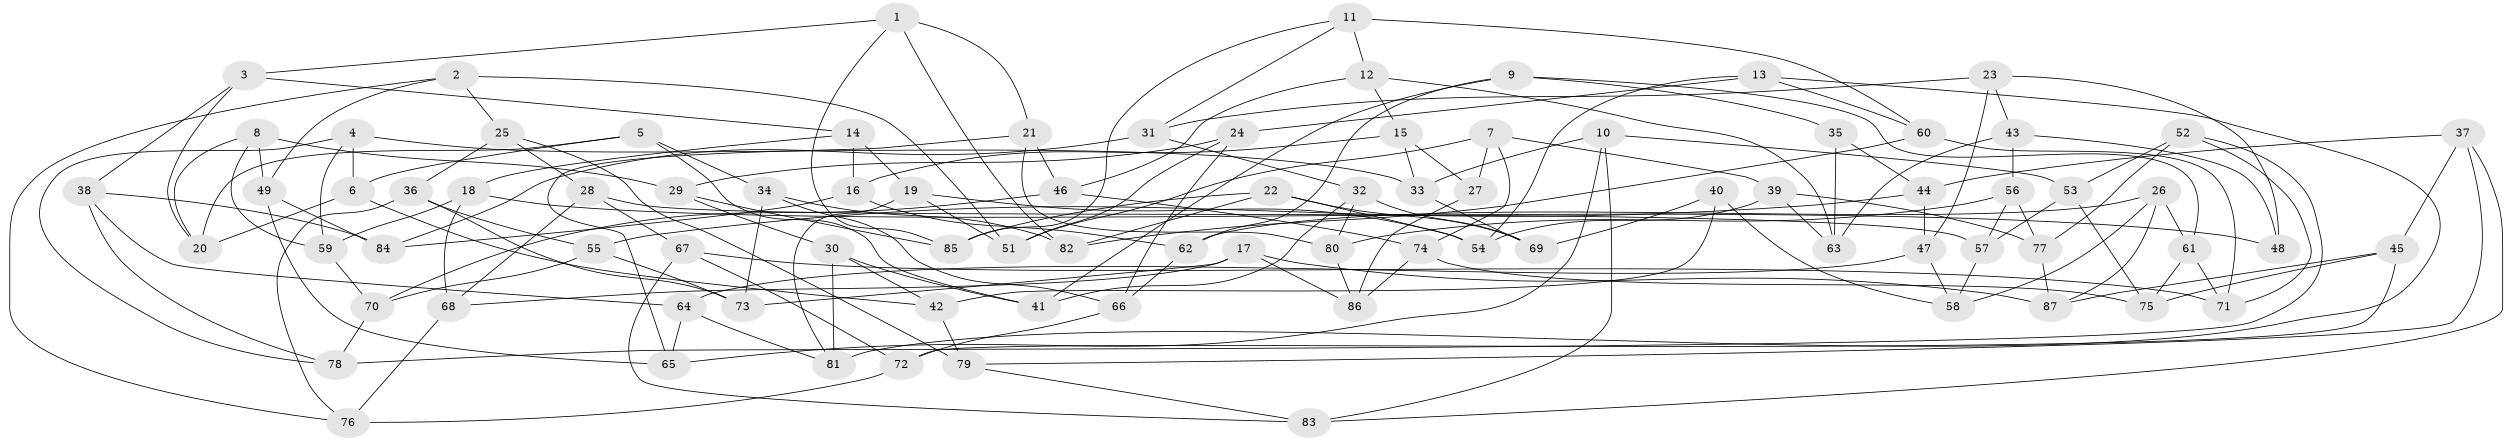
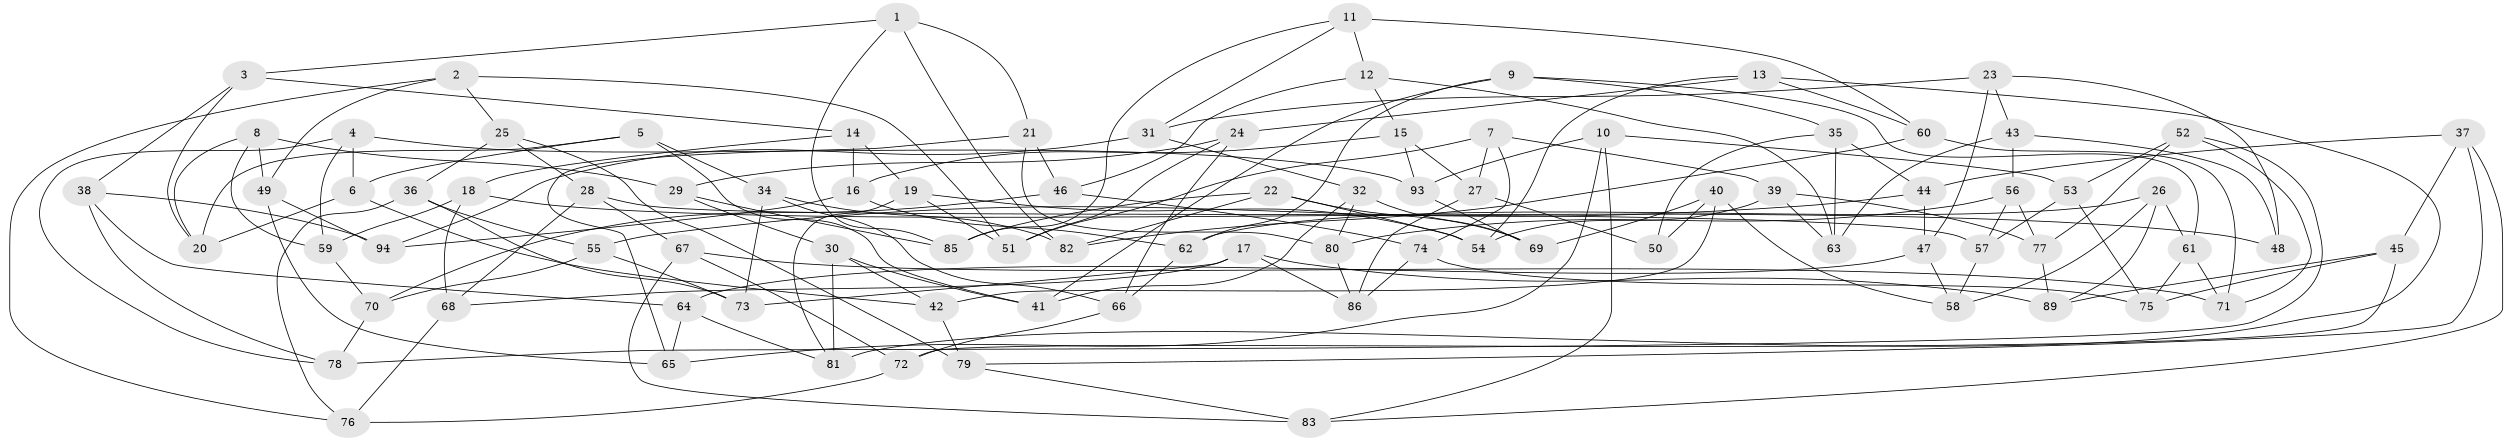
  graph {
    node [color=gray90 style=filled]
    1
    3
    21
    82
    85
    14
    20
    38
    65
    46
    80
    2
    25
    49
    51
    76
    28
    36
    79
-   84
+   84 [label=94]
    16
    18
    19
    78
    64
    4
    6
-   33
+   33 [label=93]
    59
    42
    69
    70
    5
    34
    41
    73
    66
    7
    27
    39
    74
    86
+   50
    63
    54
    77
    75
    8
    29
    30
    9
    35
    61
    62
    44
    71
    10
    53
    83
    57
    11
    12
    31
    60
    15
    32
    13
    24
    81
    68
    48
    17
-   87
+   87 [label=89]
    22
    23
    43
    47
    56
    58
    72
    67
    55
    26
    37
    45
    40
    52
    1 -- 3
    1 -- 21
    1 -- 82
    1 -- 85
    3 -- 14
    3 -- 20
    3 -- 38
    21 -- 65
    21 -- 46
    21 -- 80
    14 -- 16
    14 -- 18
    14 -- 19
    38 -- 84
    38 -- 78
    38 -- 64
    46 -- 70
    46 -- 74
    80 -- 86
    2 -- 25
    2 -- 49
    2 -- 51
    2 -- 76
    25 -- 28
    25 -- 36
    25 -- 79
    49 -- 65
    49 -- 84
    28 -- 57
    28 -- 68
    28 -- 67
    36 -- 76
    36 -- 73
    36 -- 55
    79 -- 83
    16 -- 84
    16 -- 62
    18 -- 59
    18 -- 68
    18 -- 48
    19 -- 51
    19 -- 54
    19 -- 81
    64 -- 65
    64 -- 81
    4 -- 78
    4 -- 6
    4 -- 33
    4 -- 59
    6 -- 20
    6 -- 42
    33 -- 69
    59 -- 70
    42 -- 79
    70 -- 78
    5 -- 20
    5 -- 6
    5 -- 34
    5 -- 41
    34 -- 82
    34 -- 73
    34 -- 66
    66 -- 72
    7 -- 51
    7 -- 27
    7 -- 39
    7 -- 74
    27 -- 86
+   27 -- 50
    39 -- 63
    39 -- 54
    39 -- 77
    74 -- 86
    74 -- 75
    77 -- 87
    8 -- 20
    8 -- 49
    8 -- 59
    8 -- 29
    29 -- 85
    29 -- 30
    30 -- 42
    30 -- 41
    30 -- 81
    9 -- 41
    9 -- 35
    9 -- 61
    9 -- 62
+   35 -- 50
    35 -- 63
    35 -- 44
    61 -- 75
    61 -- 71
    62 -- 66
    44 -- 47
    44 -- 55
    10 -- 65
    10 -- 33
    10 -- 53
    10 -- 83
    53 -- 75
    53 -- 57
    57 -- 58
    11 -- 85
    11 -- 12
    11 -- 31
    11 -- 60
    12 -- 46
    12 -- 63
    12 -- 15
    31 -- 84
    31 -- 32
    60 -- 82
    60 -- 71
    15 -- 16
    15 -- 33
    15 -- 27
    32 -- 80
    32 -- 69
    32 -- 41
    13 -- 54
    13 -- 60
    13 -- 24
    13 -- 81
    24 -- 51
    24 -- 66
    24 -- 29
    68 -- 76
    17 -- 73
    17 -- 86
    17 -- 68
    17 -- 87
    22 -- 82
    22 -- 85
    22 -- 69
    22 -- 54
    23 -- 31
    23 -- 48
    23 -- 43
    23 -- 47
    43 -- 63
    43 -- 48
    43 -- 56
    47 -- 64
    47 -- 58
    56 -- 80
    56 -- 77
    56 -- 57
    72 -- 76
    67 -- 71
    67 -- 83
    67 -- 72
    55 -- 70
    55 -- 73
    26 -- 61
    26 -- 62
    26 -- 87
    26 -- 58
    37 -- 79
    37 -- 44
    37 -- 83
    37 -- 45
    45 -- 75
    45 -- 87
    45 -- 72
    40 -- 42
    40 -- 69
+   40 -- 50
    40 -- 58
    52 -- 78
    52 -- 77
    52 -- 71
    52 -- 53
  }
